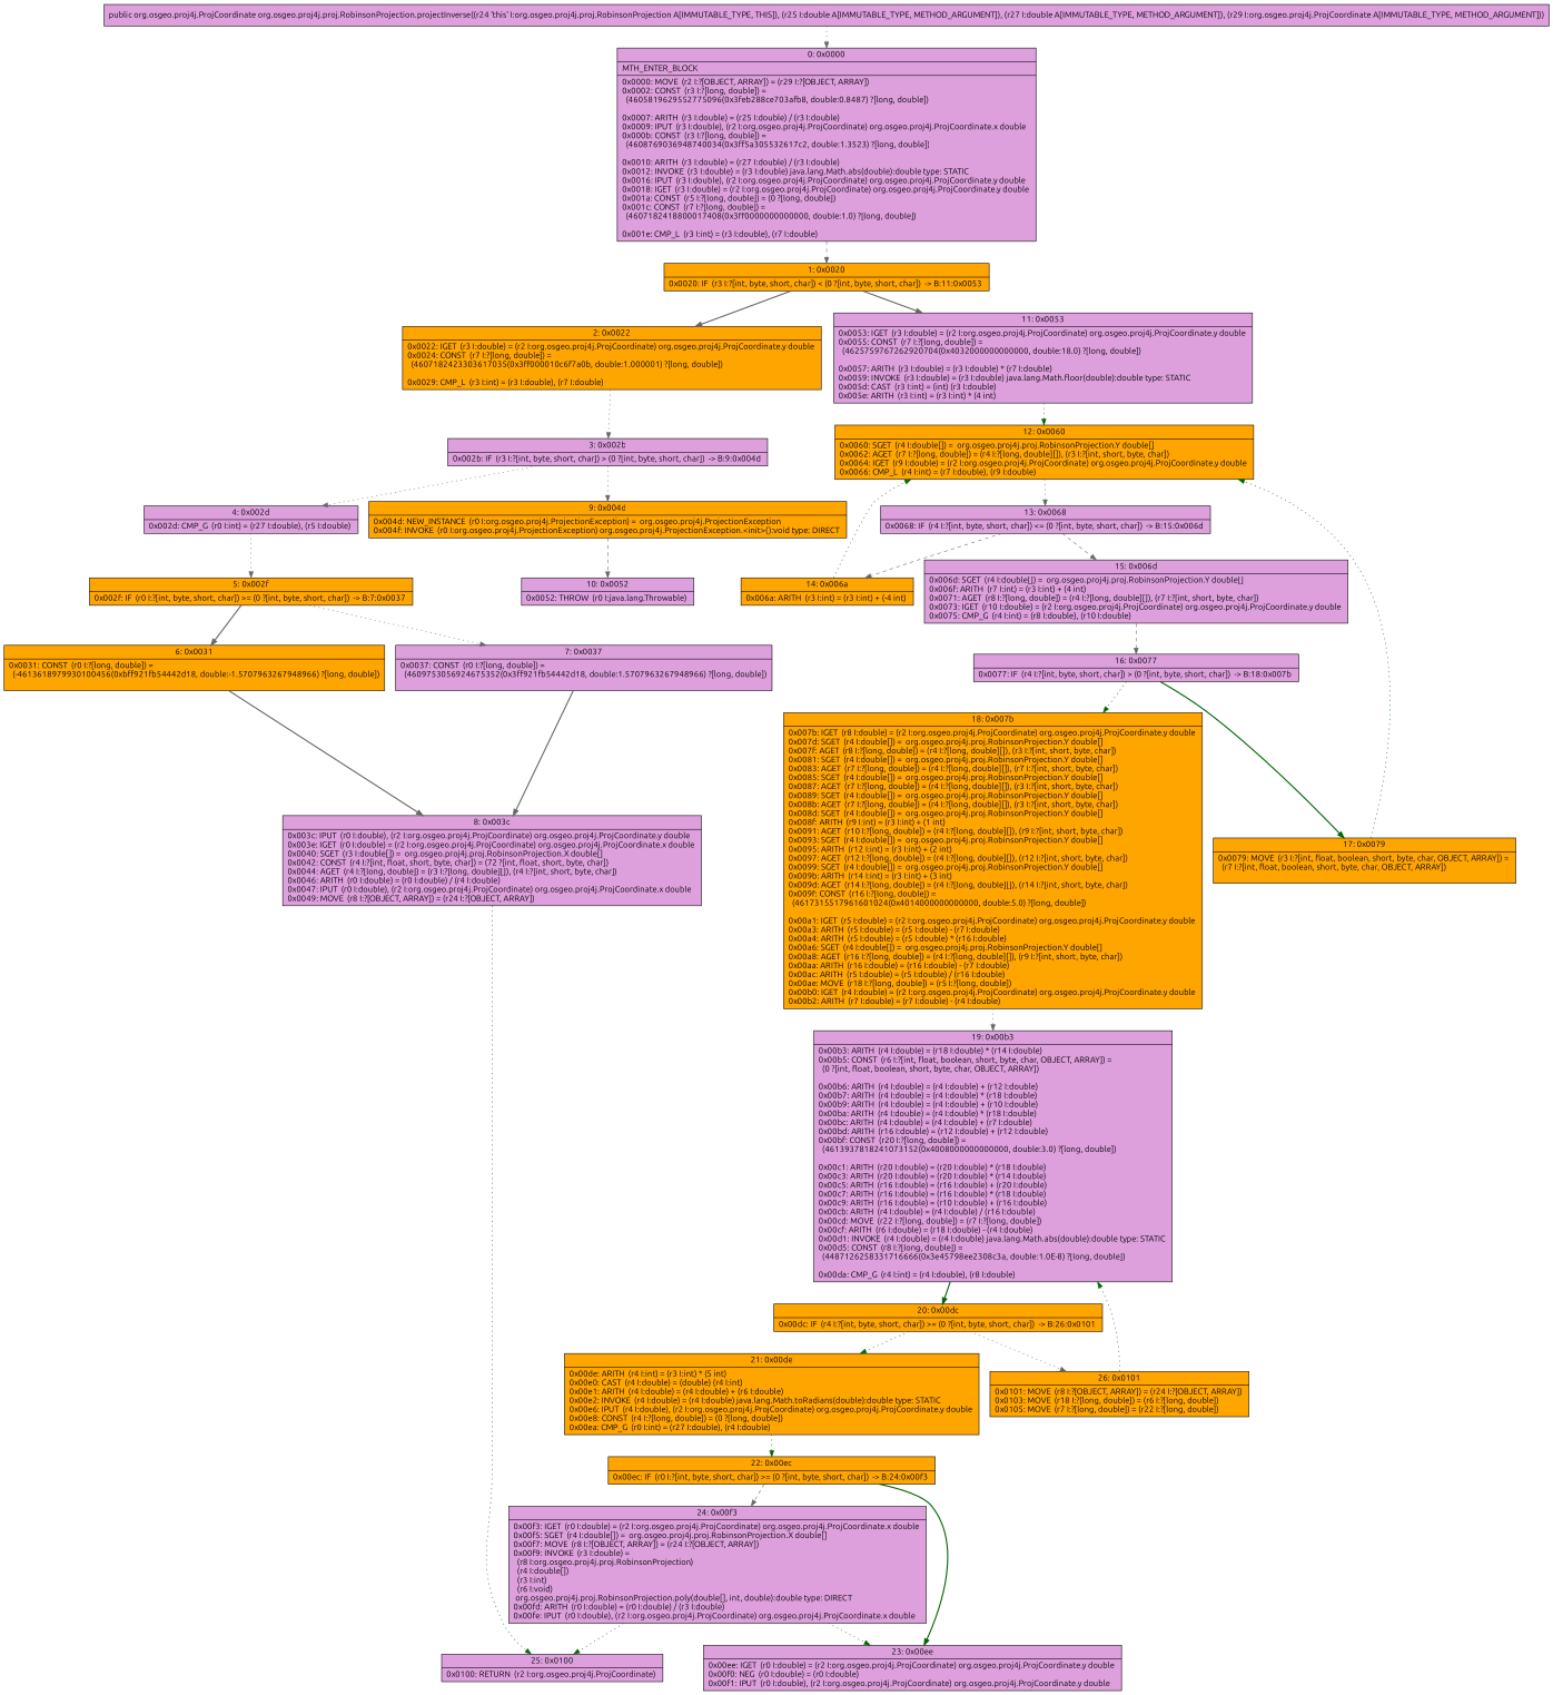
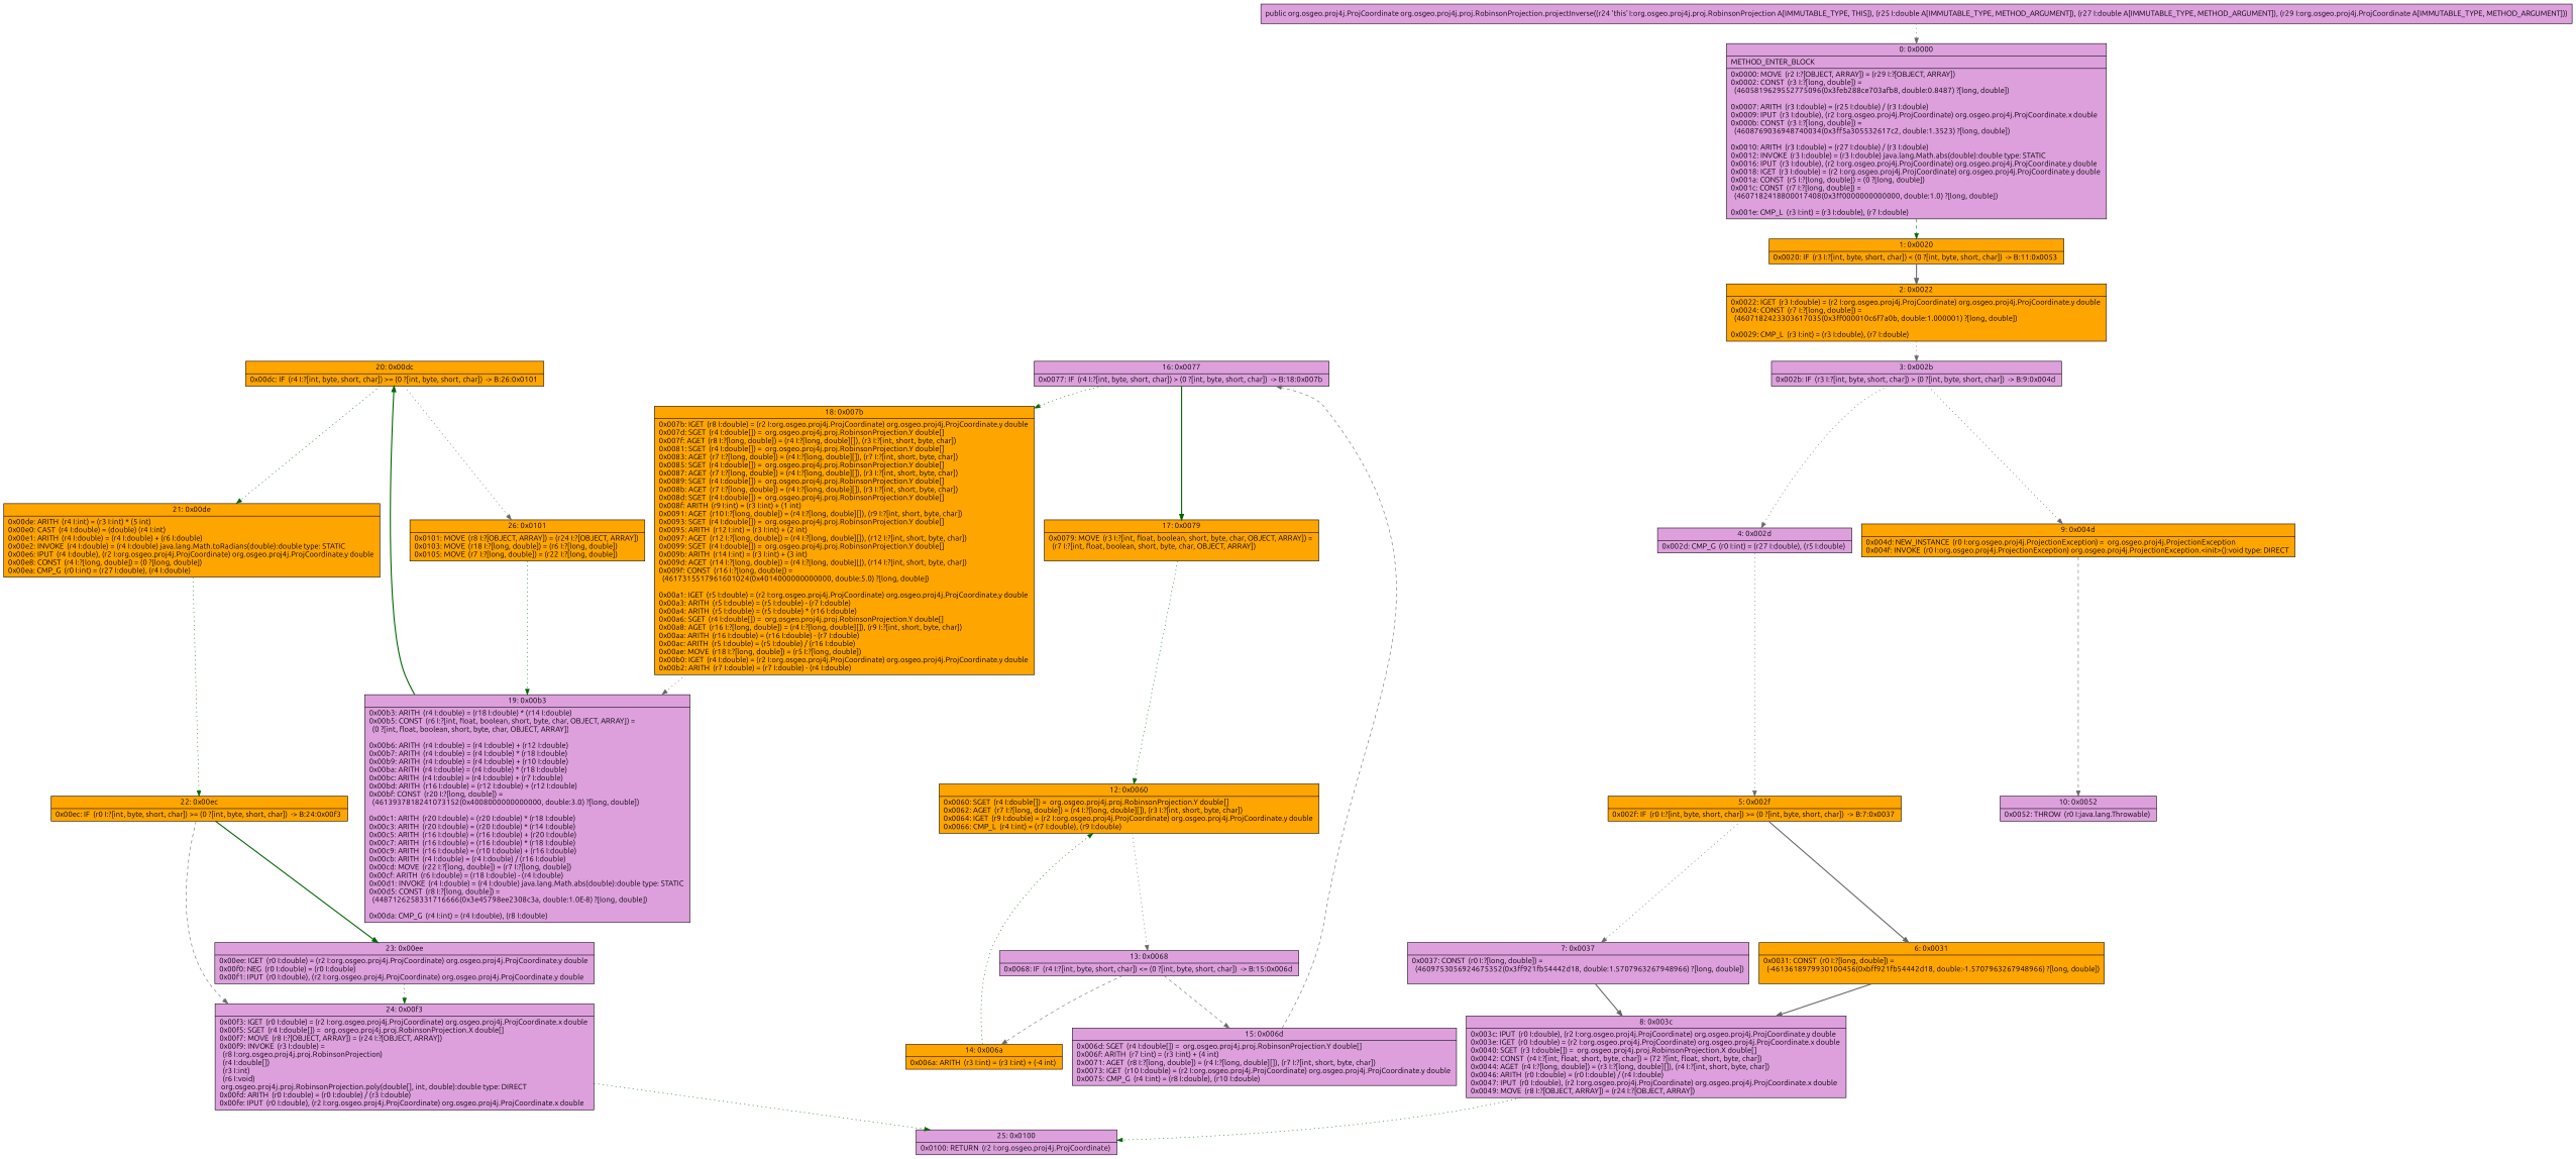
  digraph {
    fontname=Ubuntu
    node [fillcolor=plum fontname=Ubuntu shape=record style=filled]
    edge [color=gray40 fontname=Ubuntu style=dotted]
-   n1 [label="{0\:\ 0x0000|MTH_ENTER_BLOCK\l|0x0000: MOVE  (r2 I:?[OBJECT, ARRAY]) = (r29 I:?[OBJECT, ARRAY]) \l0x0002: CONST  (r3 I:?[long, double]) = \l  (4605819629552775096(0x3feb288ce703afb8, double:0.8487) ?[long, double])\l \l0x0007: ARITH  (r3 I:double) = (r25 I:double) \/ (r3 I:double) \l0x0009: IPUT  (r3 I:double), (r2 I:org.osgeo.proj4j.ProjCoordinate) org.osgeo.proj4j.ProjCoordinate.x double \l0x000b: CONST  (r3 I:?[long, double]) = \l  (4608769036948740034(0x3ff5a305532617c2, double:1.3523) ?[long, double])\l \l0x0010: ARITH  (r3 I:double) = (r27 I:double) \/ (r3 I:double) \l0x0012: INVOKE  (r3 I:double) = (r3 I:double) java.lang.Math.abs(double):double type: STATIC \l0x0016: IPUT  (r3 I:double), (r2 I:org.osgeo.proj4j.ProjCoordinate) org.osgeo.proj4j.ProjCoordinate.y double \l0x0018: IGET  (r3 I:double) = (r2 I:org.osgeo.proj4j.ProjCoordinate) org.osgeo.proj4j.ProjCoordinate.y double \l0x001a: CONST  (r5 I:?[long, double]) = (0 ?[long, double]) \l0x001c: CONST  (r7 I:?[long, double]) = \l  (4607182418800017408(0x3ff0000000000000, double:1.0) ?[long, double])\l \l0x001e: CMP_L  (r3 I:int) = (r3 I:double), (r7 I:double) \l}"]
+   n1 [label="{0\:\ 0x0000|METHOD_ENTER_BLOCK\l|0x0000: MOVE  (r2 I:?[OBJECT, ARRAY]) = (r29 I:?[OBJECT, ARRAY]) \l0x0002: CONST  (r3 I:?[long, double]) = \l  (4605819629552775096(0x3feb288ce703afb8, double:0.8487) ?[long, double])\l \l0x0007: ARITH  (r3 I:double) = (r25 I:double) \/ (r3 I:double) \l0x0009: IPUT  (r3 I:double), (r2 I:org.osgeo.proj4j.ProjCoordinate) org.osgeo.proj4j.ProjCoordinate.x double \l0x000b: CONST  (r3 I:?[long, double]) = \l  (4608769036948740034(0x3ff5a305532617c2, double:1.3523) ?[long, double])\l \l0x0010: ARITH  (r3 I:double) = (r27 I:double) \/ (r3 I:double) \l0x0012: INVOKE  (r3 I:double) = (r3 I:double) java.lang.Math.abs(double):double type: STATIC \l0x0016: IPUT  (r3 I:double), (r2 I:org.osgeo.proj4j.ProjCoordinate) org.osgeo.proj4j.ProjCoordinate.y double \l0x0018: IGET  (r3 I:double) = (r2 I:org.osgeo.proj4j.ProjCoordinate) org.osgeo.proj4j.ProjCoordinate.y double \l0x001a: CONST  (r5 I:?[long, double]) = (0 ?[long, double]) \l0x001c: CONST  (r7 I:?[long, double]) = \l  (4607182418800017408(0x3ff0000000000000, double:1.0) ?[long, double])\l \l0x001e: CMP_L  (r3 I:int) = (r3 I:double), (r7 I:double) \l}"]
    n2 [fillcolor=orange label="{1\:\ 0x0020|0x0020: IF  (r3 I:?[int, byte, short, char]) \< (0 ?[int, byte, short, char])  \-\> B:11:0x0053 \l}"]
    n3 [fillcolor=orange label="{2\:\ 0x0022|0x0022: IGET  (r3 I:double) = (r2 I:org.osgeo.proj4j.ProjCoordinate) org.osgeo.proj4j.ProjCoordinate.y double \l0x0024: CONST  (r7 I:?[long, double]) = \l  (4607182423303617035(0x3ff000010c6f7a0b, double:1.000001) ?[long, double])\l \l0x0029: CMP_L  (r3 I:int) = (r3 I:double), (r7 I:double) \l}"]
-   n4 [label="{11\:\ 0x0053|0x0053: IGET  (r3 I:double) = (r2 I:org.osgeo.proj4j.ProjCoordinate) org.osgeo.proj4j.ProjCoordinate.y double \l0x0055: CONST  (r7 I:?[long, double]) = \l  (4625759767262920704(0x4032000000000000, double:18.0) ?[long, double])\l \l0x0057: ARITH  (r3 I:double) = (r3 I:double) * (r7 I:double) \l0x0059: INVOKE  (r3 I:double) = (r3 I:double) java.lang.Math.floor(double):double type: STATIC \l0x005d: CAST  (r3 I:int) = (int) (r3 I:double) \l0x005e: ARITH  (r3 I:int) = (r3 I:int) * (4 int) \l}"]
    n5 [label="{3\:\ 0x002b|0x002b: IF  (r3 I:?[int, byte, short, char]) \> (0 ?[int, byte, short, char])  \-\> B:9:0x004d \l}"]
    n6 [fillcolor=orange label="{12\:\ 0x0060|0x0060: SGET  (r4 I:double[]) =  org.osgeo.proj4j.proj.RobinsonProjection.Y double[] \l0x0062: AGET  (r7 I:?[long, double]) = (r4 I:?[long, double][]), (r3 I:?[int, short, byte, char]) \l0x0064: IGET  (r9 I:double) = (r2 I:org.osgeo.proj4j.ProjCoordinate) org.osgeo.proj4j.ProjCoordinate.y double \l0x0066: CMP_L  (r4 I:int) = (r7 I:double), (r9 I:double) \l}"]
    n7 [label="{4\:\ 0x002d|0x002d: CMP_G  (r0 I:int) = (r27 I:double), (r5 I:double) \l}"]
    n8 [fillcolor=orange label="{9\:\ 0x004d|0x004d: NEW_INSTANCE  (r0 I:org.osgeo.proj4j.ProjectionException) =  org.osgeo.proj4j.ProjectionException \l0x004f: INVOKE  (r0 I:org.osgeo.proj4j.ProjectionException) org.osgeo.proj4j.ProjectionException.\<init\>():void type: DIRECT \l}"]
    n9 [fillcolor=orange label="{5\:\ 0x002f|0x002f: IF  (r0 I:?[int, byte, short, char]) \>= (0 ?[int, byte, short, char])  \-\> B:7:0x0037 \l}"]
    n10 [label="{10\:\ 0x0052|0x0052: THROW  (r0 I:java.lang.Throwable) \l}"]
    n11 [fillcolor=orange label="{6\:\ 0x0031|0x0031: CONST  (r0 I:?[long, double]) = \l  (\-4613618979930100456(0xbff921fb54442d18, double:\-1.5707963267948966) ?[long, double])\l \l}"]
    n12 [label="{7\:\ 0x0037|0x0037: CONST  (r0 I:?[long, double]) = \l  (4609753056924675352(0x3ff921fb54442d18, double:1.5707963267948966) ?[long, double])\l \l}"]
    n13 [label="{8\:\ 0x003c|0x003c: IPUT  (r0 I:double), (r2 I:org.osgeo.proj4j.ProjCoordinate) org.osgeo.proj4j.ProjCoordinate.y double \l0x003e: IGET  (r0 I:double) = (r2 I:org.osgeo.proj4j.ProjCoordinate) org.osgeo.proj4j.ProjCoordinate.x double \l0x0040: SGET  (r3 I:double[]) =  org.osgeo.proj4j.proj.RobinsonProjection.X double[] \l0x0042: CONST  (r4 I:?[int, float, short, byte, char]) = (72 ?[int, float, short, byte, char]) \l0x0044: AGET  (r4 I:?[long, double]) = (r3 I:?[long, double][]), (r4 I:?[int, short, byte, char]) \l0x0046: ARITH  (r0 I:double) = (r0 I:double) \/ (r4 I:double) \l0x0047: IPUT  (r0 I:double), (r2 I:org.osgeo.proj4j.ProjCoordinate) org.osgeo.proj4j.ProjCoordinate.x double \l0x0049: MOVE  (r8 I:?[OBJECT, ARRAY]) = (r24 I:?[OBJECT, ARRAY]) \l}"]
    n14 [label="{25\:\ 0x0100|0x0100: RETURN  (r2 I:org.osgeo.proj4j.ProjCoordinate) \l}"]
    n15 [label="{13\:\ 0x0068|0x0068: IF  (r4 I:?[int, byte, short, char]) \<= (0 ?[int, byte, short, char])  \-\> B:15:0x006d \l}"]
    n16 [fillcolor=orange label="{14\:\ 0x006a|0x006a: ARITH  (r3 I:int) = (r3 I:int) + (\-4 int) \l}"]
    n17 [label="{15\:\ 0x006d|0x006d: SGET  (r4 I:double[]) =  org.osgeo.proj4j.proj.RobinsonProjection.Y double[] \l0x006f: ARITH  (r7 I:int) = (r3 I:int) + (4 int) \l0x0071: AGET  (r8 I:?[long, double]) = (r4 I:?[long, double][]), (r7 I:?[int, short, byte, char]) \l0x0073: IGET  (r10 I:double) = (r2 I:org.osgeo.proj4j.ProjCoordinate) org.osgeo.proj4j.ProjCoordinate.y double \l0x0075: CMP_G  (r4 I:int) = (r8 I:double), (r10 I:double) \l}"]
    n18 [label="{16\:\ 0x0077|0x0077: IF  (r4 I:?[int, byte, short, char]) \> (0 ?[int, byte, short, char])  \-\> B:18:0x007b \l}"]
    n19 [fillcolor=orange label="{17\:\ 0x0079|0x0079: MOVE  (r3 I:?[int, float, boolean, short, byte, char, OBJECT, ARRAY]) = \l  (r7 I:?[int, float, boolean, short, byte, char, OBJECT, ARRAY])\l \l}"]
    n20 [fillcolor=orange label="{18\:\ 0x007b|0x007b: IGET  (r8 I:double) = (r2 I:org.osgeo.proj4j.ProjCoordinate) org.osgeo.proj4j.ProjCoordinate.y double \l0x007d: SGET  (r4 I:double[]) =  org.osgeo.proj4j.proj.RobinsonProjection.Y double[] \l0x007f: AGET  (r8 I:?[long, double]) = (r4 I:?[long, double][]), (r3 I:?[int, short, byte, char]) \l0x0081: SGET  (r4 I:double[]) =  org.osgeo.proj4j.proj.RobinsonProjection.Y double[] \l0x0083: AGET  (r7 I:?[long, double]) = (r4 I:?[long, double][]), (r7 I:?[int, short, byte, char]) \l0x0085: SGET  (r4 I:double[]) =  org.osgeo.proj4j.proj.RobinsonProjection.Y double[] \l0x0087: AGET  (r7 I:?[long, double]) = (r4 I:?[long, double][]), (r3 I:?[int, short, byte, char]) \l0x0089: SGET  (r4 I:double[]) =  org.osgeo.proj4j.proj.RobinsonProjection.Y double[] \l0x008b: AGET  (r7 I:?[long, double]) = (r4 I:?[long, double][]), (r3 I:?[int, short, byte, char]) \l0x008d: SGET  (r4 I:double[]) =  org.osgeo.proj4j.proj.RobinsonProjection.Y double[] \l0x008f: ARITH  (r9 I:int) = (r3 I:int) + (1 int) \l0x0091: AGET  (r10 I:?[long, double]) = (r4 I:?[long, double][]), (r9 I:?[int, short, byte, char]) \l0x0093: SGET  (r4 I:double[]) =  org.osgeo.proj4j.proj.RobinsonProjection.Y double[] \l0x0095: ARITH  (r12 I:int) = (r3 I:int) + (2 int) \l0x0097: AGET  (r12 I:?[long, double]) = (r4 I:?[long, double][]), (r12 I:?[int, short, byte, char]) \l0x0099: SGET  (r4 I:double[]) =  org.osgeo.proj4j.proj.RobinsonProjection.Y double[] \l0x009b: ARITH  (r14 I:int) = (r3 I:int) + (3 int) \l0x009d: AGET  (r14 I:?[long, double]) = (r4 I:?[long, double][]), (r14 I:?[int, short, byte, char]) \l0x009f: CONST  (r16 I:?[long, double]) = \l  (4617315517961601024(0x4014000000000000, double:5.0) ?[long, double])\l \l0x00a1: IGET  (r5 I:double) = (r2 I:org.osgeo.proj4j.ProjCoordinate) org.osgeo.proj4j.ProjCoordinate.y double \l0x00a3: ARITH  (r5 I:double) = (r5 I:double) \- (r7 I:double) \l0x00a4: ARITH  (r5 I:double) = (r5 I:double) * (r16 I:double) \l0x00a6: SGET  (r4 I:double[]) =  org.osgeo.proj4j.proj.RobinsonProjection.Y double[] \l0x00a8: AGET  (r16 I:?[long, double]) = (r4 I:?[long, double][]), (r9 I:?[int, short, byte, char]) \l0x00aa: ARITH  (r16 I:double) = (r16 I:double) \- (r7 I:double) \l0x00ac: ARITH  (r5 I:double) = (r5 I:double) \/ (r16 I:double) \l0x00ae: MOVE  (r18 I:?[long, double]) = (r5 I:?[long, double]) \l0x00b0: IGET  (r4 I:double) = (r2 I:org.osgeo.proj4j.ProjCoordinate) org.osgeo.proj4j.ProjCoordinate.y double \l0x00b2: ARITH  (r7 I:double) = (r7 I:double) \- (r4 I:double) \l}"]
    n21 [label="{19\:\ 0x00b3|0x00b3: ARITH  (r4 I:double) = (r18 I:double) * (r14 I:double) \l0x00b5: CONST  (r6 I:?[int, float, boolean, short, byte, char, OBJECT, ARRAY]) = \l  (0 ?[int, float, boolean, short, byte, char, OBJECT, ARRAY])\l \l0x00b6: ARITH  (r4 I:double) = (r4 I:double) + (r12 I:double) \l0x00b7: ARITH  (r4 I:double) = (r4 I:double) * (r18 I:double) \l0x00b9: ARITH  (r4 I:double) = (r4 I:double) + (r10 I:double) \l0x00ba: ARITH  (r4 I:double) = (r4 I:double) * (r18 I:double) \l0x00bc: ARITH  (r4 I:double) = (r4 I:double) + (r7 I:double) \l0x00bd: ARITH  (r16 I:double) = (r12 I:double) + (r12 I:double) \l0x00bf: CONST  (r20 I:?[long, double]) = \l  (4613937818241073152(0x4008000000000000, double:3.0) ?[long, double])\l \l0x00c1: ARITH  (r20 I:double) = (r20 I:double) * (r18 I:double) \l0x00c3: ARITH  (r20 I:double) = (r20 I:double) * (r14 I:double) \l0x00c5: ARITH  (r16 I:double) = (r16 I:double) + (r20 I:double) \l0x00c7: ARITH  (r16 I:double) = (r16 I:double) * (r18 I:double) \l0x00c9: ARITH  (r16 I:double) = (r10 I:double) + (r16 I:double) \l0x00cb: ARITH  (r4 I:double) = (r4 I:double) \/ (r16 I:double) \l0x00cd: MOVE  (r22 I:?[long, double]) = (r7 I:?[long, double]) \l0x00cf: ARITH  (r6 I:double) = (r18 I:double) \- (r4 I:double) \l0x00d1: INVOKE  (r4 I:double) = (r4 I:double) java.lang.Math.abs(double):double type: STATIC \l0x00d5: CONST  (r8 I:?[long, double]) = \l  (4487126258331716666(0x3e45798ee2308c3a, double:1.0E\-8) ?[long, double])\l \l0x00da: CMP_G  (r4 I:int) = (r4 I:double), (r8 I:double) \l}"]
    n22 [fillcolor=orange label="{20\:\ 0x00dc|0x00dc: IF  (r4 I:?[int, byte, short, char]) \>= (0 ?[int, byte, short, char])  \-\> B:26:0x0101 \l}"]
    n23 [fillcolor=orange label="{21\:\ 0x00de|0x00de: ARITH  (r4 I:int) = (r3 I:int) * (5 int) \l0x00e0: CAST  (r4 I:double) = (double) (r4 I:int) \l0x00e1: ARITH  (r4 I:double) = (r4 I:double) + (r6 I:double) \l0x00e2: INVOKE  (r4 I:double) = (r4 I:double) java.lang.Math.toRadians(double):double type: STATIC \l0x00e6: IPUT  (r4 I:double), (r2 I:org.osgeo.proj4j.ProjCoordinate) org.osgeo.proj4j.ProjCoordinate.y double \l0x00e8: CONST  (r4 I:?[long, double]) = (0 ?[long, double]) \l0x00ea: CMP_G  (r0 I:int) = (r27 I:double), (r4 I:double) \l}"]
    n24 [fillcolor=orange label="{26\:\ 0x0101|0x0101: MOVE  (r8 I:?[OBJECT, ARRAY]) = (r24 I:?[OBJECT, ARRAY]) \l0x0103: MOVE  (r18 I:?[long, double]) = (r6 I:?[long, double]) \l0x0105: MOVE  (r7 I:?[long, double]) = (r22 I:?[long, double]) \l}"]
    n25 [fillcolor=orange label="{22\:\ 0x00ec|0x00ec: IF  (r0 I:?[int, byte, short, char]) \>= (0 ?[int, byte, short, char])  \-\> B:24:0x00f3 \l}"]
    n26 [label="{23\:\ 0x00ee|0x00ee: IGET  (r0 I:double) = (r2 I:org.osgeo.proj4j.ProjCoordinate) org.osgeo.proj4j.ProjCoordinate.y double \l0x00f0: NEG  (r0 I:double) = (r0 I:double) \l0x00f1: IPUT  (r0 I:double), (r2 I:org.osgeo.proj4j.ProjCoordinate) org.osgeo.proj4j.ProjCoordinate.y double \l}"]
    n27 [label="{24\:\ 0x00f3|0x00f3: IGET  (r0 I:double) = (r2 I:org.osgeo.proj4j.ProjCoordinate) org.osgeo.proj4j.ProjCoordinate.x double \l0x00f5: SGET  (r4 I:double[]) =  org.osgeo.proj4j.proj.RobinsonProjection.X double[] \l0x00f7: MOVE  (r8 I:?[OBJECT, ARRAY]) = (r24 I:?[OBJECT, ARRAY]) \l0x00f9: INVOKE  (r3 I:double) = \l  (r8 I:org.osgeo.proj4j.proj.RobinsonProjection)\l  (r4 I:double[])\l  (r3 I:int)\l  (r6 I:void)\l org.osgeo.proj4j.proj.RobinsonProjection.poly(double[], int, double):double type: DIRECT \l0x00fd: ARITH  (r0 I:double) = (r0 I:double) \/ (r3 I:double) \l0x00fe: IPUT  (r0 I:double), (r2 I:org.osgeo.proj4j.ProjCoordinate) org.osgeo.proj4j.ProjCoordinate.x double \l}"]
    n28 [label="{public org.osgeo.proj4j.ProjCoordinate org.osgeo.proj4j.proj.RobinsonProjection.projectInverse((r24 'this' I:org.osgeo.proj4j.proj.RobinsonProjection A[IMMUTABLE_TYPE, THIS]), (r25 I:double A[IMMUTABLE_TYPE, METHOD_ARGUMENT]), (r27 I:double A[IMMUTABLE_TYPE, METHOD_ARGUMENT]), (r29 I:org.osgeo.proj4j.ProjCoordinate A[IMMUTABLE_TYPE, METHOD_ARGUMENT])) }"]
-   n1 -> n2 [style=dashed]
+   n1 -> n2 [color=darkgreen style=dashed]
    n2 -> n3 [style=bold]
-   n2 -> n4 [style=bold]
    n3 -> n5
-   n4 -> n6 [color=darkgreen]
    n5 -> n7
    n5 -> n8
    n6 -> n15
    n7 -> n9
    n8 -> n10 [style=dashed]
    n9 -> n11 [style=bold]
    n9 -> n12
    n11 -> n13 [style=bold]
    n12 -> n13 [style=bold]
    n13 -> n14 [color=darkgreen]
    n15 -> n16 [style=dashed]
    n15 -> n17 [style=dashed]
    n16 -> n6 [color=darkgreen]
    n17 -> n18 [style=dashed]
    n18 -> n19 [color=darkgreen style=bold]
    n18 -> n20 [color=darkgreen]
    n19 -> n6 [color=darkgreen]
    n20 -> n21
    n21 -> n22 [color=darkgreen style=bold]
    n22 -> n23 [color=darkgreen]
    n22 -> n24
    n23 -> n25 [color=darkgreen]
    n24 -> n21 [color=darkgreen]
    n25 -> n26 [color=darkgreen style=bold]
    n25 -> n27 [style=dashed]
-   n27 -> n26 [color=darkgreen]
+   n26 -> n27 [color=darkgreen]
    n27 -> n14 [color=darkgreen]
    n28 -> n1
  }
